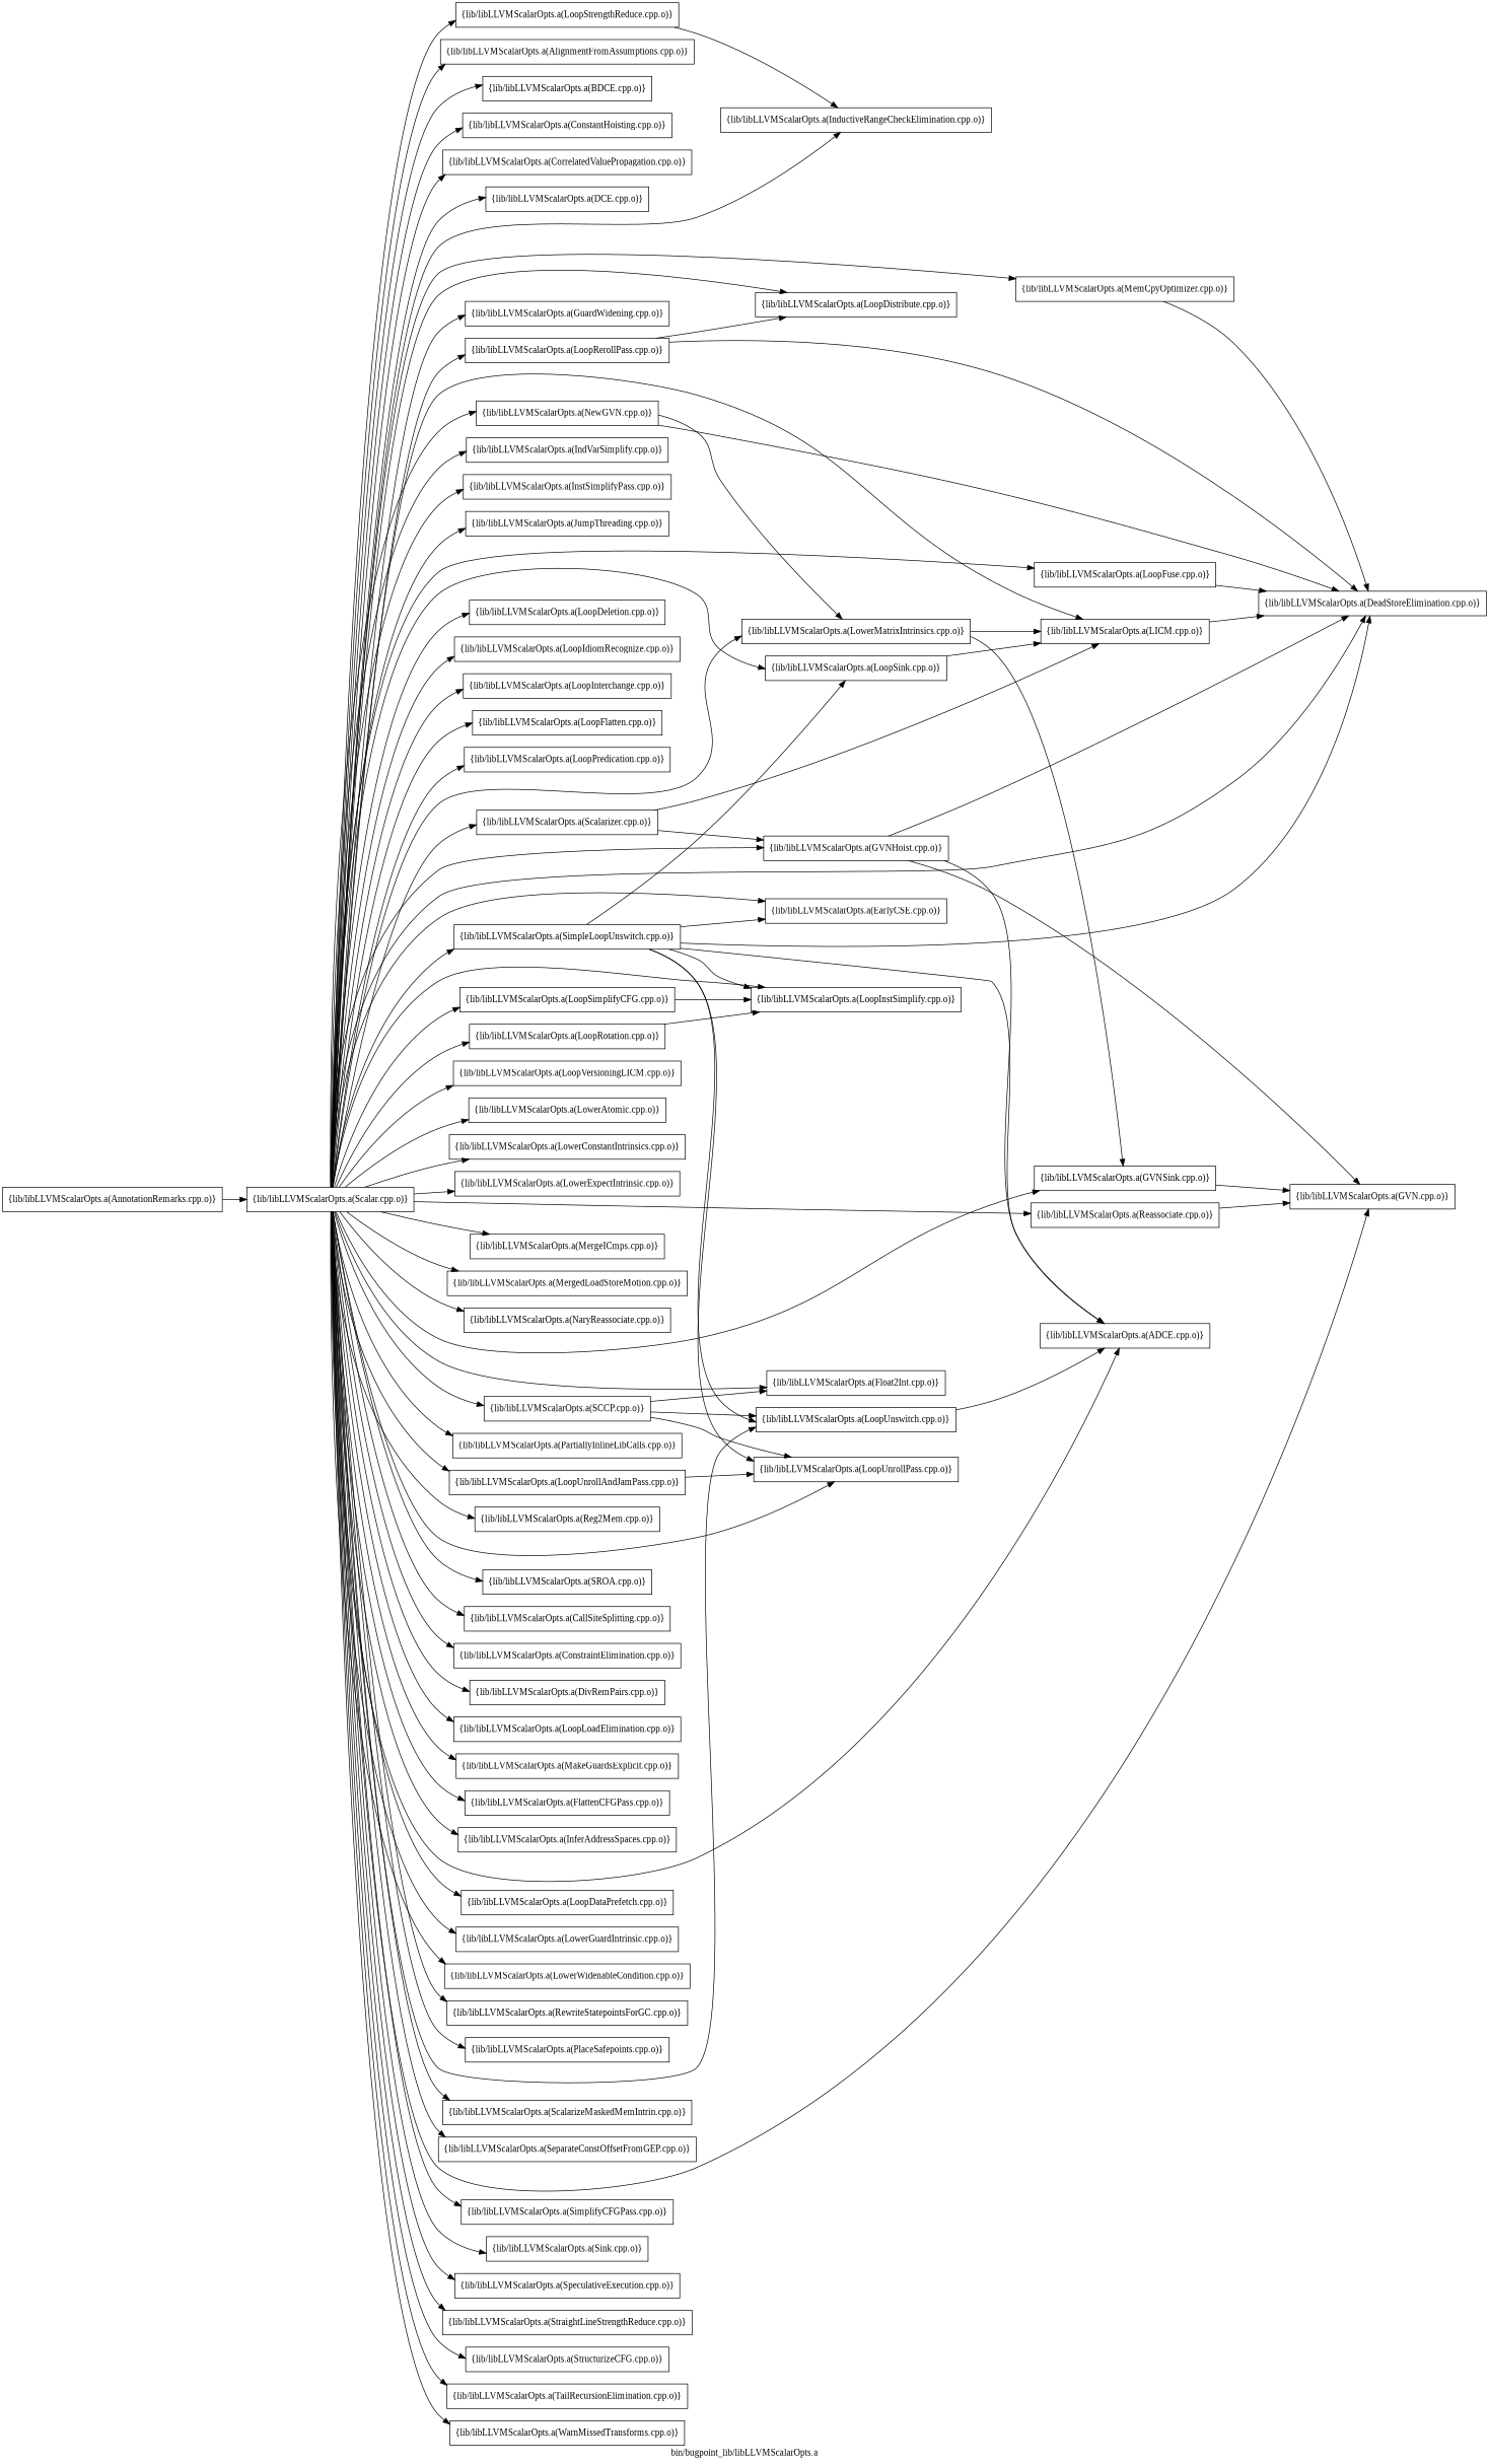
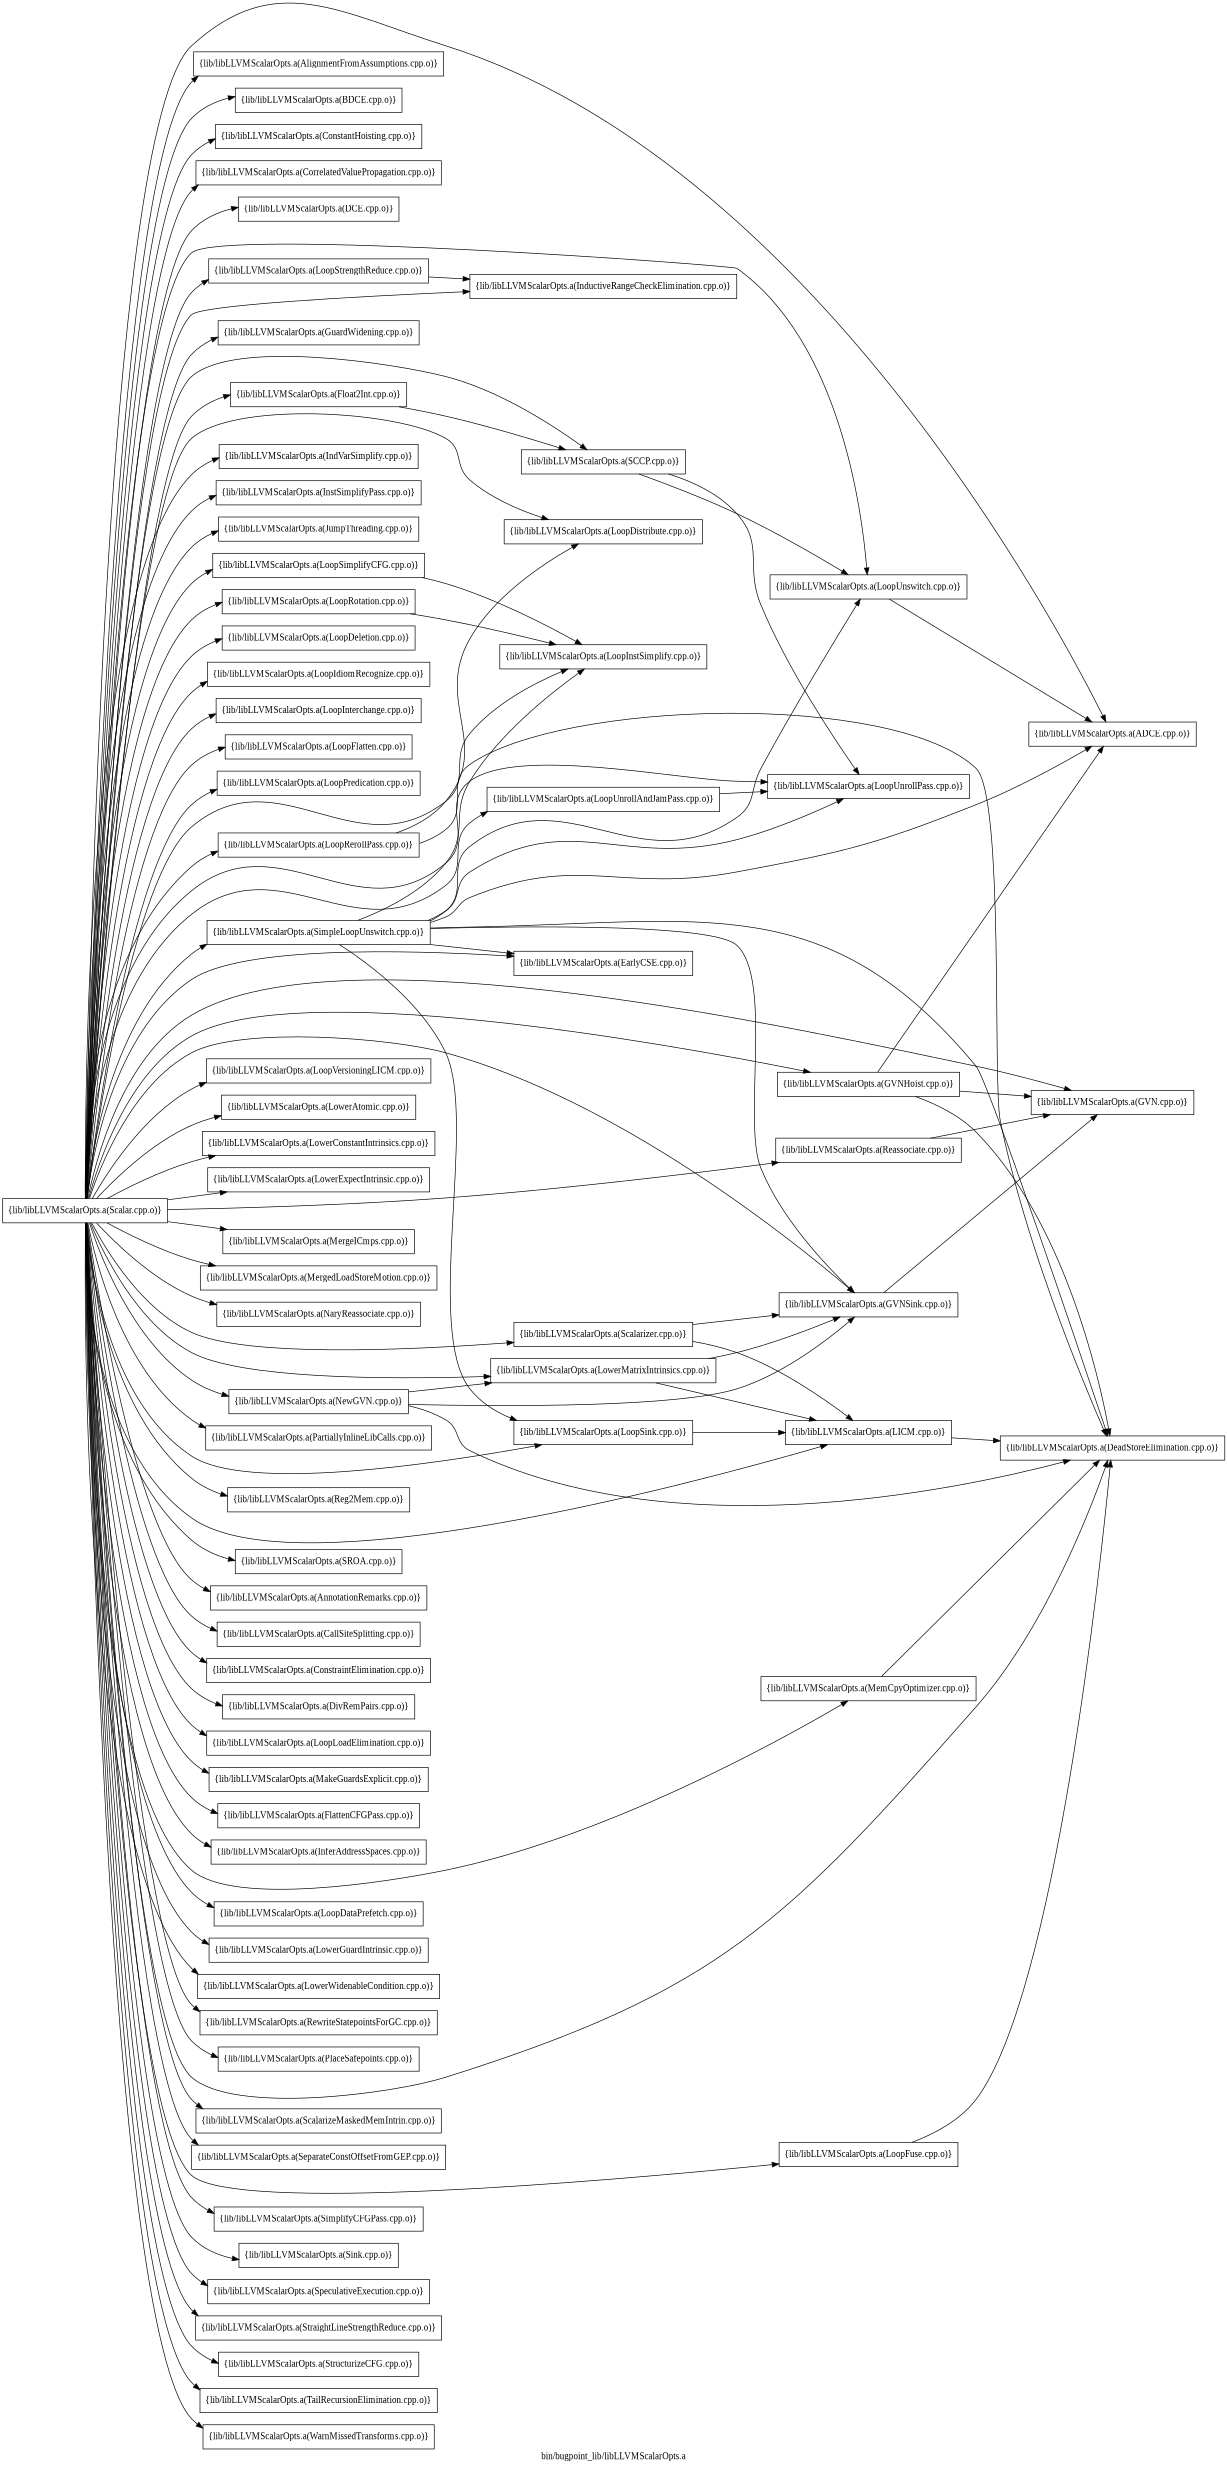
  digraph {
    fontname="Liberation Serif"
    label="bin/bugpoint_lib/libLLVMScalarOpts.a"
    rankdir=LR
    node [fontname="Liberation Serif" group=0 shape=box]
    edge [fontname="Liberation Serif"]
    n1 [label="{lib/libLLVMScalarOpts.a(ADCE.cpp.o)}"]
    n2 [label="{lib/libLLVMScalarOpts.a(AlignmentFromAssumptions.cpp.o)}"]
    n3 [label="{lib/libLLVMScalarOpts.a(BDCE.cpp.o)}"]
    n4 [label="{lib/libLLVMScalarOpts.a(ConstantHoisting.cpp.o)}"]
    n5 [label="{lib/libLLVMScalarOpts.a(CorrelatedValuePropagation.cpp.o)}"]
    n6 [label="{lib/libLLVMScalarOpts.a(DCE.cpp.o)}"]
    n7 [label="{lib/libLLVMScalarOpts.a(DeadStoreElimination.cpp.o)}"]
    n8 [label="{lib/libLLVMScalarOpts.a(EarlyCSE.cpp.o)}"]
    n9 [label="{lib/libLLVMScalarOpts.a(Float2Int.cpp.o)}"]
    n10 [label="{lib/libLLVMScalarOpts.a(GuardWidening.cpp.o)}"]
    n11 [label="{lib/libLLVMScalarOpts.a(GVN.cpp.o)}"]
    n12 [label="{lib/libLLVMScalarOpts.a(GVNHoist.cpp.o)}"]
    n13 [label="{lib/libLLVMScalarOpts.a(InductiveRangeCheckElimination.cpp.o)}"]
    n14 [label="{lib/libLLVMScalarOpts.a(IndVarSimplify.cpp.o)}"]
    n15 [label="{lib/libLLVMScalarOpts.a(InstSimplifyPass.cpp.o)}"]
    n16 [label="{lib/libLLVMScalarOpts.a(JumpThreading.cpp.o)}"]
    n17 [label="{lib/libLLVMScalarOpts.a(LICM.cpp.o)}"]
    n18 [label="{lib/libLLVMScalarOpts.a(LoopSink.cpp.o)}"]
    n19 [label="{lib/libLLVMScalarOpts.a(LoopDeletion.cpp.o)}"]
    n20 [label="{lib/libLLVMScalarOpts.a(LoopIdiomRecognize.cpp.o)}"]
    n21 [label="{lib/libLLVMScalarOpts.a(LoopInterchange.cpp.o)}"]
    n22 [label="{lib/libLLVMScalarOpts.a(LoopFlatten.cpp.o)}"]
    n23 [label="{lib/libLLVMScalarOpts.a(LoopPredication.cpp.o)}"]
    n24 [label="{lib/libLLVMScalarOpts.a(LoopRerollPass.cpp.o)}"]
    n25 [label="{lib/libLLVMScalarOpts.a(LoopDistribute.cpp.o)}"]
    n26 [label="{lib/libLLVMScalarOpts.a(LoopRotation.cpp.o)}"]
    n27 [label="{lib/libLLVMScalarOpts.a(LoopInstSimplify.cpp.o)}"]
    n28 [label="{lib/libLLVMScalarOpts.a(LoopSimplifyCFG.cpp.o)}"]
    n29 [label="{lib/libLLVMScalarOpts.a(LoopStrengthReduce.cpp.o)}"]
    n30 [label="{lib/libLLVMScalarOpts.a(LoopUnrollPass.cpp.o)}"]
    n31 [label="{lib/libLLVMScalarOpts.a(LoopUnrollAndJamPass.cpp.o)}"]
    n32 [label="{lib/libLLVMScalarOpts.a(LoopUnswitch.cpp.o)}"]
    n33 [label="{lib/libLLVMScalarOpts.a(LoopVersioningLICM.cpp.o)}"]
    n34 [label="{lib/libLLVMScalarOpts.a(LowerAtomic.cpp.o)}"]
    n35 [label="{lib/libLLVMScalarOpts.a(LowerConstantIntrinsics.cpp.o)}"]
    n36 [label="{lib/libLLVMScalarOpts.a(LowerExpectIntrinsic.cpp.o)}"]
    n37 [label="{lib/libLLVMScalarOpts.a(MemCpyOptimizer.cpp.o)}"]
    n38 [label="{lib/libLLVMScalarOpts.a(MergeICmps.cpp.o)}"]
    n39 [label="{lib/libLLVMScalarOpts.a(MergedLoadStoreMotion.cpp.o)}"]
    n40 [label="{lib/libLLVMScalarOpts.a(NaryReassociate.cpp.o)}"]
    n41 [label="{lib/libLLVMScalarOpts.a(NewGVN.cpp.o)}"]
    n42 [label="{lib/libLLVMScalarOpts.a(GVNSink.cpp.o)}"]
    n43 [label="{lib/libLLVMScalarOpts.a(LowerMatrixIntrinsics.cpp.o)}"]
    n44 [label="{lib/libLLVMScalarOpts.a(PartiallyInlineLibCalls.cpp.o)}"]
    n45 [label="{lib/libLLVMScalarOpts.a(Reassociate.cpp.o)}"]
    n46 [label="{lib/libLLVMScalarOpts.a(Reg2Mem.cpp.o)}"]
    n47 [label="{lib/libLLVMScalarOpts.a(SCCP.cpp.o)}"]
    n48 [label="{lib/libLLVMScalarOpts.a(SROA.cpp.o)}"]
    n49 [label="{lib/libLLVMScalarOpts.a(Scalar.cpp.o)}"]
    n50 [label="{lib/libLLVMScalarOpts.a(AnnotationRemarks.cpp.o)}"]
    n51 [label="{lib/libLLVMScalarOpts.a(CallSiteSplitting.cpp.o)}"]
    n52 [label="{lib/libLLVMScalarOpts.a(ConstraintElimination.cpp.o)}"]
    n53 [label="{lib/libLLVMScalarOpts.a(DivRemPairs.cpp.o)}"]
    n54 [label="{lib/libLLVMScalarOpts.a(LoopLoadElimination.cpp.o)}"]
    n55 [label="{lib/libLLVMScalarOpts.a(MakeGuardsExplicit.cpp.o)}"]
    n56 [label="{lib/libLLVMScalarOpts.a(FlattenCFGPass.cpp.o)}"]
    n57 [label="{lib/libLLVMScalarOpts.a(InferAddressSpaces.cpp.o)}"]
    n58 [label="{lib/libLLVMScalarOpts.a(LoopFuse.cpp.o)}"]
    n59 [label="{lib/libLLVMScalarOpts.a(LoopDataPrefetch.cpp.o)}"]
    n60 [label="{lib/libLLVMScalarOpts.a(LowerGuardIntrinsic.cpp.o)}"]
    n61 [label="{lib/libLLVMScalarOpts.a(LowerWidenableCondition.cpp.o)}"]
    n62 [label="{lib/libLLVMScalarOpts.a(RewriteStatepointsForGC.cpp.o)}"]
    n63 [label="{lib/libLLVMScalarOpts.a(PlaceSafepoints.cpp.o)}"]
    n64 [label="{lib/libLLVMScalarOpts.a(Scalarizer.cpp.o)}"]
    n65 [label="{lib/libLLVMScalarOpts.a(ScalarizeMaskedMemIntrin.cpp.o)}"]
    n66 [label="{lib/libLLVMScalarOpts.a(SeparateConstOffsetFromGEP.cpp.o)}"]
    n67 [label="{lib/libLLVMScalarOpts.a(SimpleLoopUnswitch.cpp.o)}"]
    n68 [label="{lib/libLLVMScalarOpts.a(SimplifyCFGPass.cpp.o)}"]
    n69 [label="{lib/libLLVMScalarOpts.a(Sink.cpp.o)}"]
    n70 [label="{lib/libLLVMScalarOpts.a(SpeculativeExecution.cpp.o)}"]
    n71 [label="{lib/libLLVMScalarOpts.a(StraightLineStrengthReduce.cpp.o)}"]
    n72 [label="{lib/libLLVMScalarOpts.a(StructurizeCFG.cpp.o)}"]
    n73 [label="{lib/libLLVMScalarOpts.a(TailRecursionElimination.cpp.o)}"]
    n74 [label="{lib/libLLVMScalarOpts.a(WarnMissedTransforms.cpp.o)}"]
    n12 -> n1
    n12 -> n7
    n12 -> n11
    n17 -> n7
    n18 -> n17
    n24 -> n7
    n24 -> n25
    n26 -> n27
    n28 -> n27
    n29 -> n13
    n31 -> n30
    n32 -> n1
    n37 -> n7
    n41 -> n7
+   n41 -> n42
    n41 -> n43
    n42 -> n11
    n43 -> n17
    n43 -> n42
    n45 -> n11
-   n47 -> n9
+   n9 -> n47
    n47 -> n30
    n47 -> n32
    n49 -> n1
    n49 -> n2
    n49 -> n3
    n49 -> n4
    n49 -> n5
    n49 -> n6
    n49 -> n7
    n49 -> n8
    n49 -> n9
    n49 -> n10
    n49 -> n11
    n49 -> n12
    n49 -> n13
    n49 -> n14
    n49 -> n15
    n49 -> n16
    n49 -> n17
    n49 -> n18
    n49 -> n19
    n49 -> n20
    n49 -> n21
    n49 -> n22
    n49 -> n23
    n49 -> n24
    n49 -> n25
    n49 -> n26
    n49 -> n27
    n49 -> n28
    n49 -> n29
    n49 -> n30
    n49 -> n31
    n49 -> n32
    n49 -> n33
    n49 -> n34
    n49 -> n35
    n49 -> n36
    n49 -> n37
    n49 -> n38
    n49 -> n39
    n49 -> n40
    n49 -> n41
    n49 -> n42
    n49 -> n43
    n49 -> n44
    n49 -> n45
    n49 -> n46
    n49 -> n47
    n49 -> n48
-   n50 -> n49
+   n49 -> n50
    n49 -> n51
    n49 -> n52
    n49 -> n53
    n49 -> n54
    n49 -> n55
    n49 -> n56
    n49 -> n57
    n49 -> n58
    n49 -> n59
    n49 -> n60
    n49 -> n61
    n49 -> n62
    n49 -> n63
    n49 -> n64
    n49 -> n65
    n49 -> n66
    n49 -> n67
    n49 -> n68
    n49 -> n69
    n49 -> n70
    n49 -> n71
    n49 -> n72
    n49 -> n73
    n49 -> n74
    n58 -> n7
    n64 -> n17
-   n64 -> n12
+   n64 -> n42
    n67 -> n1
    n67 -> n7
    n67 -> n8
    n67 -> n18
    n67 -> n27
    n67 -> n30
    n67 -> n32
+   n67 -> n42
  }
